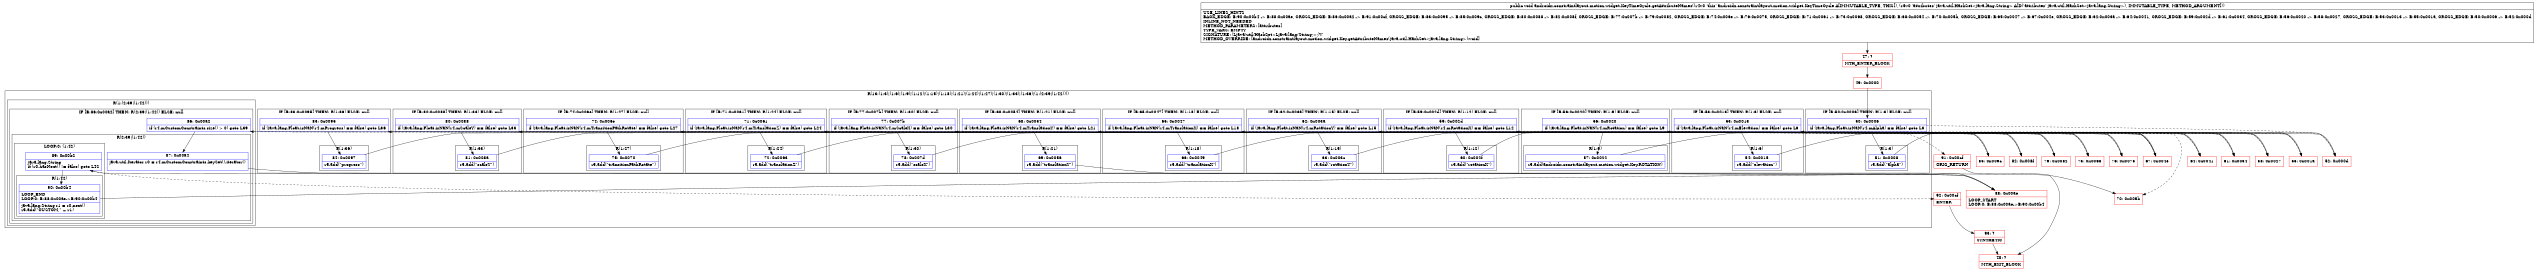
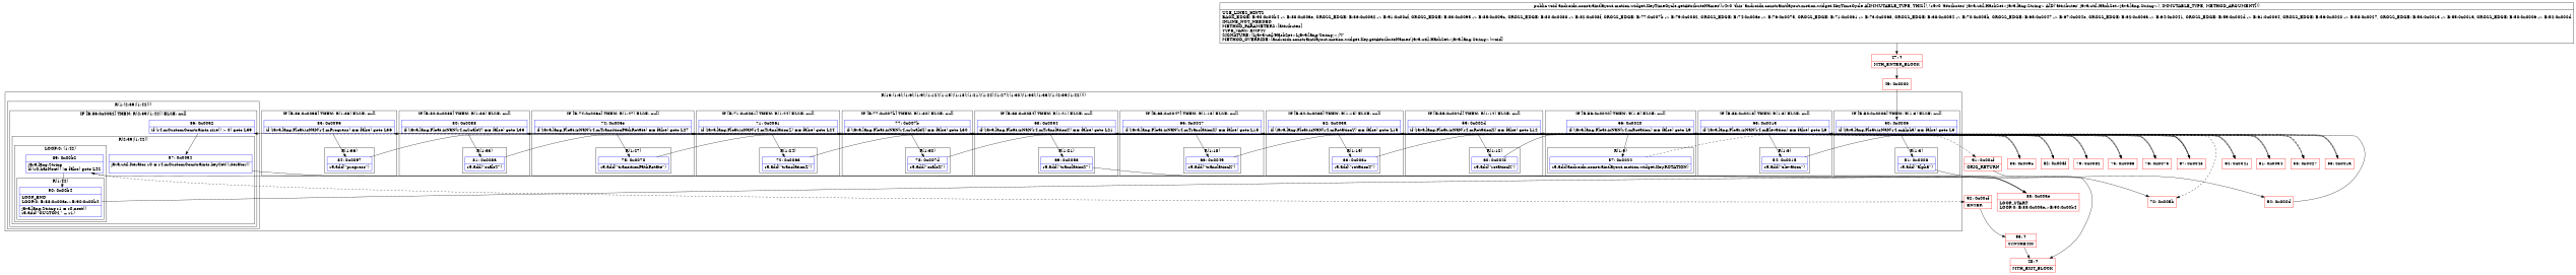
  digraph {
    node [color=blue shape=record]
    n1 [label="{51\:\ 0x0008|r5.add(\"alpha\")\l}"]
    n2 [label="{50\:\ 0x0006|if (java.lang.Float.isNaN(r4.mAlpha) == false) goto L3\l}"]
    n3 [label="{54\:\ 0x0015|r5.add(\"elevation\")\l}"]
    n4 [label="{53\:\ 0x0013|if (java.lang.Float.isNaN(r4.mElevation) == false) goto L6\l}"]
    n5 [label="{57\:\ 0x0022|r5.add(androidx.constraintlayout.motion.widget.Key.ROTATION)\l}"]
    n6 [label="{56\:\ 0x0020|if (java.lang.Float.isNaN(r4.mRotation) == false) goto L9\l}"]
    n7 [label="{60\:\ 0x002f|r5.add(\"rotationX\")\l}"]
    n8 [label="{59\:\ 0x002d|if (java.lang.Float.isNaN(r4.mRotationX) == false) goto L12\l}"]
    n9 [label="{63\:\ 0x003c|r5.add(\"rotationY\")\l}"]
    n10 [label="{62\:\ 0x003a|if (java.lang.Float.isNaN(r4.mRotationY) == false) goto L15\l}"]
    n11 [label="{66\:\ 0x0049|r5.add(\"translationX\")\l}"]
    n12 [label="{65\:\ 0x0047|if (java.lang.Float.isNaN(r4.mTranslationX) == false) goto L18\l}"]
    n13 [label="{69\:\ 0x0056|r5.add(\"translationY\")\l}"]
    n14 [label="{68\:\ 0x0054|if (java.lang.Float.isNaN(r4.mTranslationY) == false) goto L21\l}"]
    n15 [label="{78\:\ 0x007d|r5.add(\"scaleX\")\l}"]
    n16 [label="{77\:\ 0x007b|if (java.lang.Float.isNaN(r4.mScaleX) == false) goto L30\l}"]
    n17 [label="{72\:\ 0x0063|r5.add(\"translationZ\")\l}"]
    n18 [label="{71\:\ 0x0061|if (java.lang.Float.isNaN(r4.mTranslationZ) == false) goto L24\l}"]
    n19 [label="{75\:\ 0x0070|r5.add(\"transitionPathRotate\")\l}"]
    n20 [label="{74\:\ 0x006e|if (java.lang.Float.isNaN(r4.mTransitionPathRotate) == false) goto L27\l}"]
    n21 [label="{81\:\ 0x008a|r5.add(\"scaleY\")\l}"]
    n22 [label="{80\:\ 0x0088|if (java.lang.Float.isNaN(r4.mScaleY) == false) goto L33\l}"]
    n23 [label="{84\:\ 0x0097|r5.add(\"progress\")\l}"]
    n24 [label="{83\:\ 0x0095|if (java.lang.Float.isNaN(r4.mProgress) == false) goto L36\l}"]
    n25 [label="{90\:\ 0x00b4|LOOP_END\lLOOP:0: B:88:0x00ae\-\>B:90:0x00b4\l|java.lang.String r1 = r0.next()\lr5.add(\"CUSTOM,\" + r1)\l}"]
    n26 [label="{89\:\ 0x00b2|java.lang.String \lif (r0.hasNext() != false) goto L42\l}"]
    n27 [label="{87\:\ 0x00a4|java.util.Iterator r0 = r4.mCustomConstraints.keySet().iterator()\l\l}"]
    n28 [label="{86\:\ 0x00a2|if (r4.mCustomConstraints.size() \> 0) goto L39\l}"]
    n29 [color=red label="{52\:\ 0x000d}"]
    n30 [color=red label="{55\:\ 0x001a}"]
    n31 [color=red label="{58\:\ 0x0027}"]
    n32 [color=red label="{61\:\ 0x0034}"]
    n33 [color=red label="{64\:\ 0x0041}"]
    n34 [color=red label="{67\:\ 0x004e}"]
    n35 [color=red label="{70\:\ 0x005b}"]
    n36 [color=red label="{79\:\ 0x0082}"]
    n37 [color=red label="{73\:\ 0x0068}"]
    n38 [color=red label="{76\:\ 0x0075}"]
    n39 [color=red label="{82\:\ 0x008f}"]
    n40 [color=red label="{85\:\ 0x009c}"]
    n41 [color=red label="{88\:\ 0x00ae|LOOP_START\lLOOP:0: B:88:0x00ae\-\>B:90:0x00b4\l}"]
    n42 [color=red label="{92\:\ 0x00cf|ENTER\l}"]
    n43 [color=red label="{91\:\ 0x00cf|ORIG_RETURN\l}"]
    n44 [color=red label="{48\:\ ?|MTH_EXIT_BLOCK\l}"]
    n45 [color=red label="{93\:\ ?|SYNTHETIC\l}"]
    n46 [color=red label="{47\:\ ?|MTH_ENTER_BLOCK\l}"]
    n47 [color=red label="{49\:\ 0x0000}"]
    n48 [label="{public void androidx.constraintlayout.motion.widget.KeyTimeCycle.getAttributeNames((r4v0 'this' androidx.constraintlayout.motion.widget.KeyTimeCycle A[IMMUTABLE_TYPE, THIS]), (r5v0 'attributes' java.util.HashSet\<java.lang.String\> A[D('attributes' java.util.HashSet\<java.lang.String\>), IMMUTABLE_TYPE, METHOD_ARGUMENT]))  | USE_LINES_HINTS\lBACK_EDGE: B:90:0x00b4 \-\> B:88:0x00ae, CROSS_EDGE: B:86:0x00a2 \-\> B:91:0x00cf, CROSS_EDGE: B:83:0x0095 \-\> B:85:0x009c, CROSS_EDGE: B:80:0x0088 \-\> B:82:0x008f, CROSS_EDGE: B:77:0x007b \-\> B:79:0x0082, CROSS_EDGE: B:74:0x006e \-\> B:76:0x0075, CROSS_EDGE: B:71:0x0061 \-\> B:73:0x0068, CROSS_EDGE: B:68:0x0054 \-\> B:70:0x005b, CROSS_EDGE: B:65:0x0047 \-\> B:67:0x004e, CROSS_EDGE: B:62:0x003a \-\> B:64:0x0041, CROSS_EDGE: B:59:0x002d \-\> B:61:0x0034, CROSS_EDGE: B:56:0x0020 \-\> B:58:0x0027, CROSS_EDGE: B:53:0x0013 \-\> B:55:0x001a, CROSS_EDGE: B:50:0x0006 \-\> B:52:0x000d\lINLINE_NOT_NEEDED\lMETHOD_PARAMETERS: [attributes]\lTYPE_VARS: EMPTY\lSIGNATURE: (Ljava\/util\/HashSet\<Ljava\/lang\/String;\>;)V\lMETHOD_OVERRIDE: [androidx.constraintlayout.motion.widget.Key.getAttributeNames(java.util.HashSet\<java.lang.String\>):void]\l}" color=""]
    subgraph cluster_1 {
      label="R(13:(1:3)|(1:6)|(1:9)|(1:12)|(1:15)|(1:18)|(1:21)|(1:24)|(1:27)|(1:30)|(1:33)|(1:36)|(1:(2:39|(1:42))))"
      subgraph cluster_2 {
        label="IF [B:50:0x0006] THEN: R(1:3) ELSE: null"
        n2
        subgraph cluster_3 {
          label="R(1:3)"
          n1
        }
      }
      subgraph cluster_4 {
        label="IF [B:53:0x0013] THEN: R(1:6) ELSE: null"
        n4
        subgraph cluster_5 {
          label="R(1:6)"
          n3
        }
      }
      subgraph cluster_6 {
        label="IF [B:56:0x0020] THEN: R(1:9) ELSE: null"
        n6
        subgraph cluster_7 {
          label="R(1:9)"
          n5
        }
      }
      subgraph cluster_8 {
        label="IF [B:59:0x002d] THEN: R(1:12) ELSE: null"
        n8
        subgraph cluster_9 {
          label="R(1:12)"
          n7
        }
      }
      subgraph cluster_10 {
        label="IF [B:62:0x003a] THEN: R(1:15) ELSE: null"
        n10
        subgraph cluster_11 {
          label="R(1:15)"
          n9
        }
      }
      subgraph cluster_12 {
        label="IF [B:65:0x0047] THEN: R(1:18) ELSE: null"
        n12
        subgraph cluster_13 {
          label="R(1:18)"
          n11
        }
      }
      subgraph cluster_14 {
        label="IF [B:68:0x0054] THEN: R(1:21) ELSE: null"
        n14
        subgraph cluster_15 {
          label="R(1:21)"
          n13
        }
      }
      subgraph cluster_16 {
        label="IF [B:77:0x007b] THEN: R(1:30) ELSE: null"
        n16
        subgraph cluster_17 {
          label="R(1:30)"
          n15
        }
      }
      subgraph cluster_18 {
        label="IF [B:71:0x0061] THEN: R(1:24) ELSE: null"
        n18
        subgraph cluster_19 {
          label="R(1:24)"
          n17
        }
      }
      subgraph cluster_20 {
        label="IF [B:74:0x006e] THEN: R(1:27) ELSE: null"
        n20
        subgraph cluster_21 {
          label="R(1:27)"
          n19
        }
      }
      subgraph cluster_22 {
        label="IF [B:80:0x0088] THEN: R(1:33) ELSE: null"
        n22
        subgraph cluster_23 {
          label="R(1:33)"
          n21
        }
      }
      subgraph cluster_24 {
        label="IF [B:83:0x0095] THEN: R(1:36) ELSE: null"
        n24
        subgraph cluster_25 {
          label="R(1:36)"
          n23
        }
      }
      subgraph cluster_26 {
        label="R(1:(2:39|(1:42)))"
        subgraph cluster_27 {
          label="IF [B:86:0x00a2] THEN: R(2:39|(1:42)) ELSE: null"
          n28
          subgraph cluster_28 {
            label="R(2:39|(1:42))"
            n27
            subgraph cluster_29 {
              label="LOOP:0: (1:42)"
              n26
              subgraph cluster_30 {
                label="R(1:42)"
                n25
              }
            }
          }
        }
      }
    }
    n1 -> n29
    n2 -> n1
-   n2 -> n29 [style=dashed]
    n3 -> n30
    n4 -> n3
    n4 -> n30 [style=dashed]
-   n5 -> n31
+   n5 -> n31 [style=dashed]
    n6 -> n5
    n6 -> n31 [style=dashed]
    n7 -> n32
    n8 -> n7
    n8 -> n32 [style=dashed]
    n9 -> n33
    n10 -> n9
    n10 -> n33 [style=dashed]
    n11 -> n34
    n12 -> n11
    n12 -> n34 [style=dashed]
    n13 -> n35
    n14 -> n13
    n14 -> n35 [style=dashed]
    n15 -> n36
    n16 -> n15
    n16 -> n36 [style=dashed]
    n17 -> n37
    n18 -> n17
    n18 -> n37 [style=dashed]
    n19 -> n38
    n20 -> n19
    n20 -> n38 [style=dashed]
    n21 -> n39
    n22 -> n21
    n22 -> n39 [style=dashed]
    n23 -> n40
    n24 -> n23
    n24 -> n40 [style=dashed]
    n25 -> n41
    n26 -> n25
    n26 -> n42 [style=dashed]
    n27 -> n41
    n28 -> n27
    n28 -> n43 [style=dashed]
    n29 -> n4
    n30 -> n6
    n31 -> n8
    n32 -> n10
    n33 -> n12
    n34 -> n14
    n34 -> n18
    n36 -> n22
    n37 -> n20
    n38 -> n16
    n39 -> n24
    n40 -> n28
    n41 -> n26
    n42 -> n45
    n43 -> n44
    n45 -> n44
    n46 -> n47
    n47 -> n2
    n48 -> n46
  }
